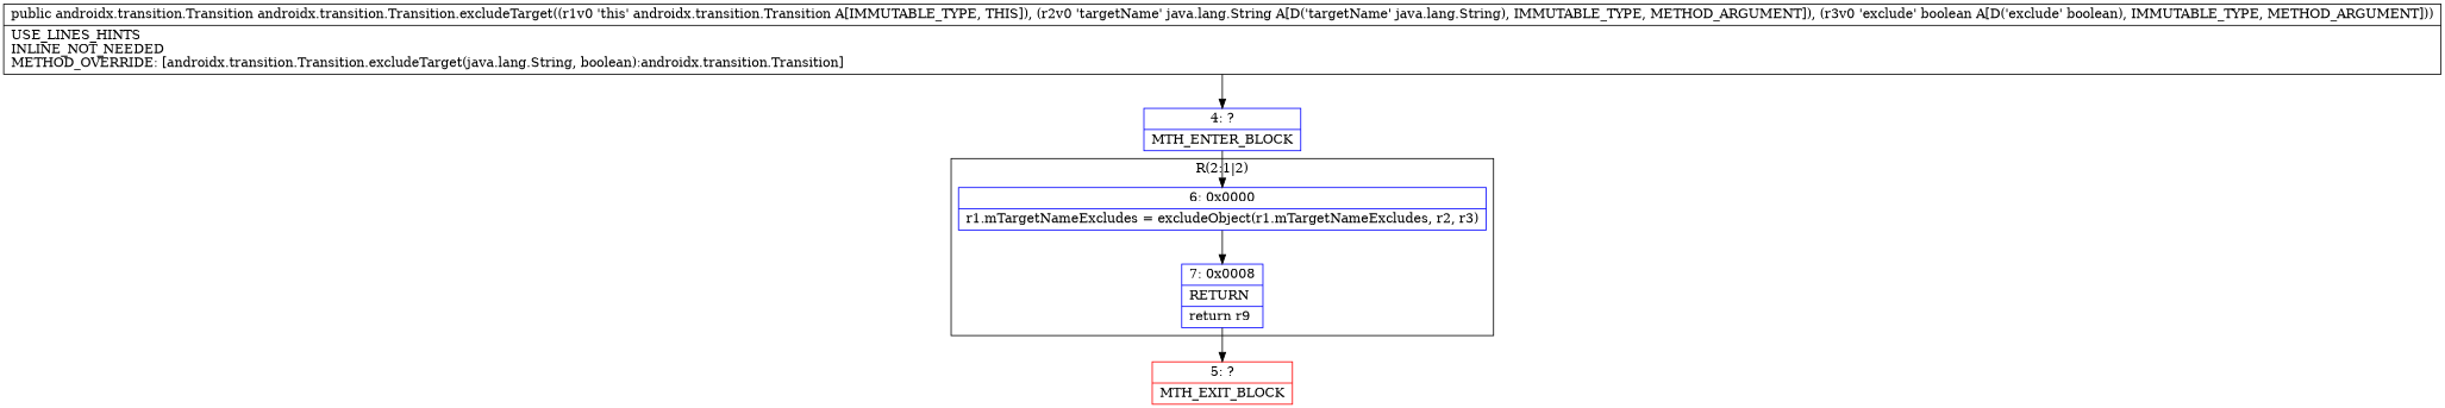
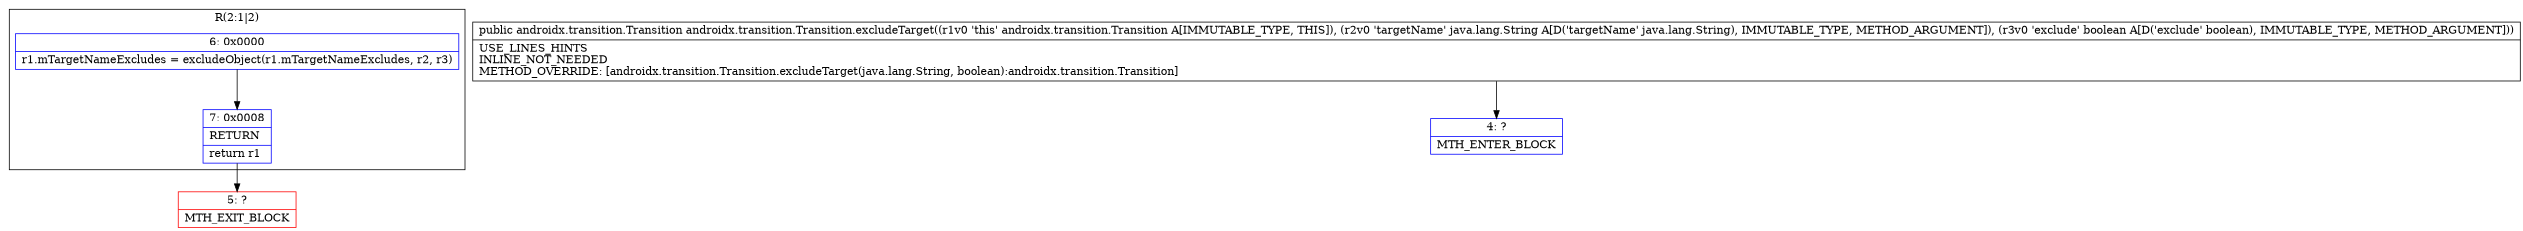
  digraph {
    node [color=blue shape=record]
    n1 [label="{6\:\ 0x0000|r1.mTargetNameExcludes = excludeObject(r1.mTargetNameExcludes, r2, r3)\l}"]
-   n2 [label="{7\:\ 0x0008|RETURN\l|return r9\l}"]
+   n2 [label="{7\:\ 0x0008|RETURN\l|return r1\l}"]
    n3 [color=red label="{5\:\ ?|MTH_EXIT_BLOCK\l}"]
    n4 [label="{4\:\ ?|MTH_ENTER_BLOCK\l}"]
    n5 [label="{public androidx.transition.Transition androidx.transition.Transition.excludeTarget((r1v0 'this' androidx.transition.Transition A[IMMUTABLE_TYPE, THIS]), (r2v0 'targetName' java.lang.String A[D('targetName' java.lang.String), IMMUTABLE_TYPE, METHOD_ARGUMENT]), (r3v0 'exclude' boolean A[D('exclude' boolean), IMMUTABLE_TYPE, METHOD_ARGUMENT]))  | USE_LINES_HINTS\lINLINE_NOT_NEEDED\lMETHOD_OVERRIDE: [androidx.transition.Transition.excludeTarget(java.lang.String, boolean):androidx.transition.Transition]\l}" color=""]
    subgraph cluster_1 {
      label="R(2:1|2)"
      n1
      n2
    }
    n1 -> n2
    n2 -> n3
-   n4 -> n1
    n5 -> n4
  }
